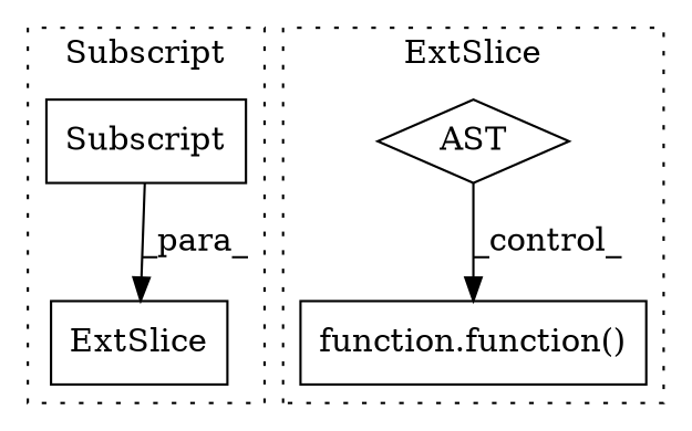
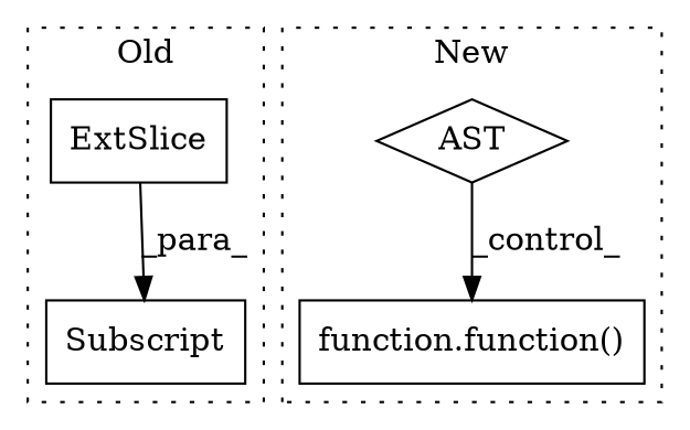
  digraph {
    node [shape=box]
    n1 [a=85 l=4 label=ExtSlice s=4136]
    n2 [a=63 l="10,0" label=Subscript s="4136,0"]
    n3 [a=2 l="6,0" label=AST s="4500,0" shape=diamond]
    n4 [a=75 l="6,1" label="function.function()" s="4524,4575"]
    subgraph cluster_1 {
-     label=Subscript
+     label=Old
      style=dotted
      n1
      n2
    }
    subgraph cluster_2 {
-     label=ExtSlice
+     label=New
      style=dotted
      n3
      n4
    }
-   n2 -> n1 [label=_para_]
+   n1 -> n2 [label=_para_]
    n3 -> n4 [label=_control_]
  }
